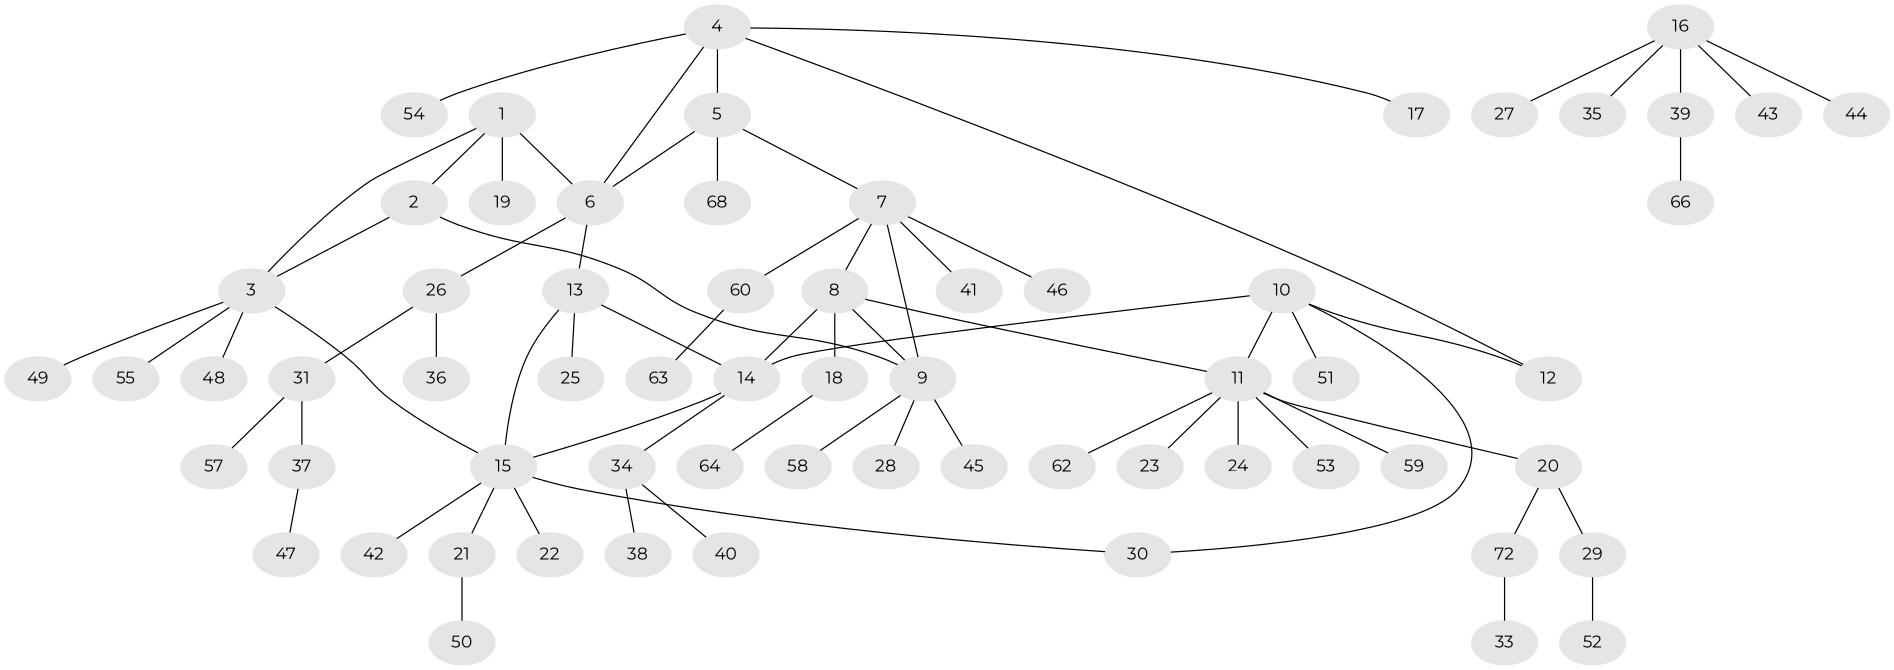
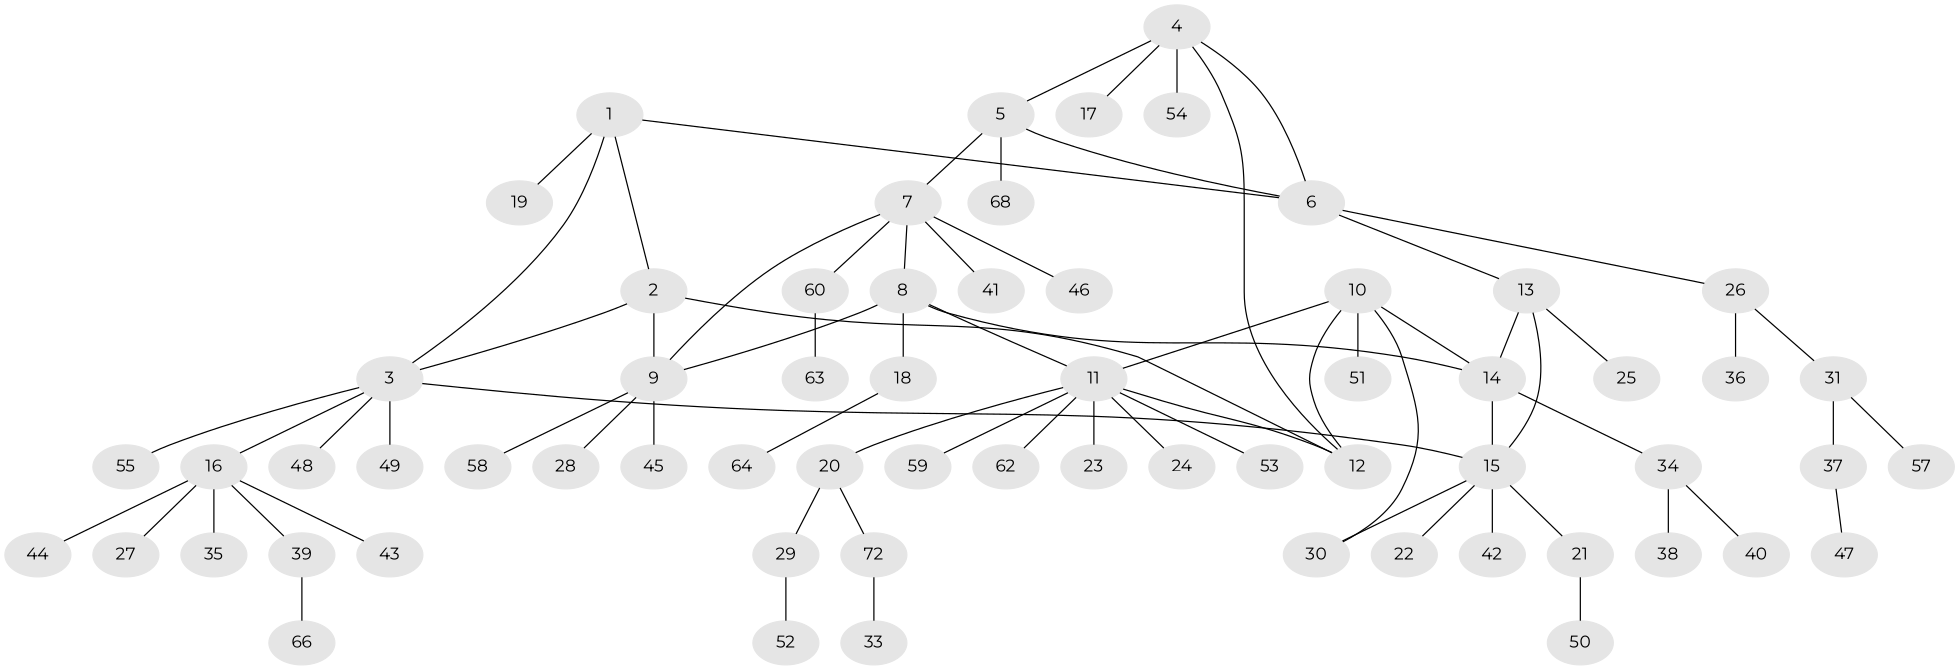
  graph {
    fontname=Montserrat
    node [color=gray90 fontname=Montserrat style=filled]
    edge [fontname=Montserrat]
    1
    2
    3
    6
    19
    9
    12
    15
    16
    48
    49
    55
    13
    26
    28
    45
    58
    30
    21
    22
    42
    27
    35
    39
    43
    44
    4
    5
    17
    54
    7
    n32 [label=68]
    8
    41
    46
    60
    14
    25
    31
    36
    11
    18
    63
    20
    23
    24
    53
    59
    62
    34
    64
    10
    51
    29
    n55 [label=72]
    38
    40
    50
    n59 [label=66]
    52
    33
    37
    57
    47
    1 -- 2
    1 -- 3
    1 -- 6
    1 -- 19
    2 -- 3
    2 -- 9
+   2 -- 12
    3 -- 15
+   3 -- 16
    3 -- 48
    3 -- 49
    3 -- 55
    6 -- 13
    6 -- 26
    9 -- 28
    9 -- 45
    9 -- 58
    15 -- 30
    15 -- 21
    15 -- 22
    15 -- 42
    16 -- 27
    16 -- 35
    16 -- 39
    16 -- 43
    16 -- 44
    13 -- 15
    13 -- 14
    13 -- 25
    26 -- 31
    26 -- 36
    21 -- 50
    39 -- n59
    4 -- 6
    4 -- 12
    4 -- 5
    4 -- 17
    4 -- 54
    5 -- 6
    5 -- 7
    5 -- n32
    7 -- 9
    7 -- 8
    7 -- 41
    7 -- 46
    7 -- 60
    8 -- 9
    8 -- 14
    8 -- 11
    8 -- 18
    60 -- 63
    14 -- 15
    14 -- 34
    31 -- 37
    31 -- 57
+   11 -- 12
    11 -- 20
    11 -- 23
    11 -- 24
    11 -- 53
    11 -- 59
    11 -- 62
    18 -- 64
    20 -- 29
    20 -- n55
    34 -- 38
    34 -- 40
    10 -- 12
    10 -- 30
    10 -- 14
    10 -- 11
    10 -- 51
    29 -- 52
    n55 -- 33
    37 -- 47
  }
